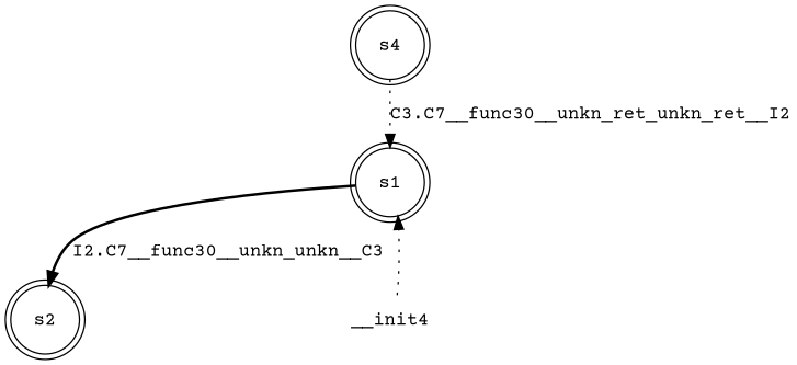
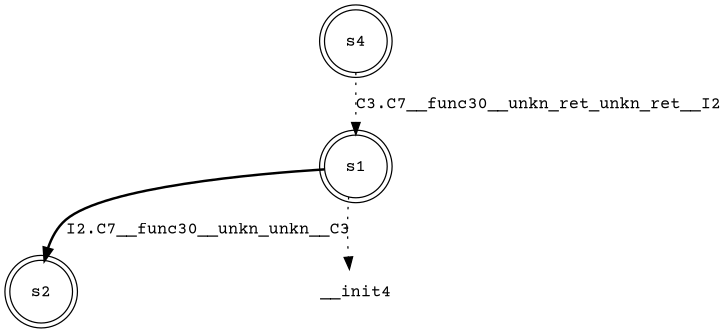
  digraph {
    fontname="Courier Prime"
    node [fontname="Courier Prime" shape=doublecircle]
    edge [fontname="Courier Prime" style=dotted]
    n1 [label=<s1>]
    n2 [label=<s2>]
    n3 [label=<s4>]
    n4 [label=__init4 shape=none]
    n1 -> n2 [label=<I2.C7__func30__unkn_unkn__C3> style=bold]
    n3 -> n1 [label=<C3.C7__func30__unkn_ret_unkn_ret__I2>]
-   n4 -> n1
+   n1 -> n4
  }
